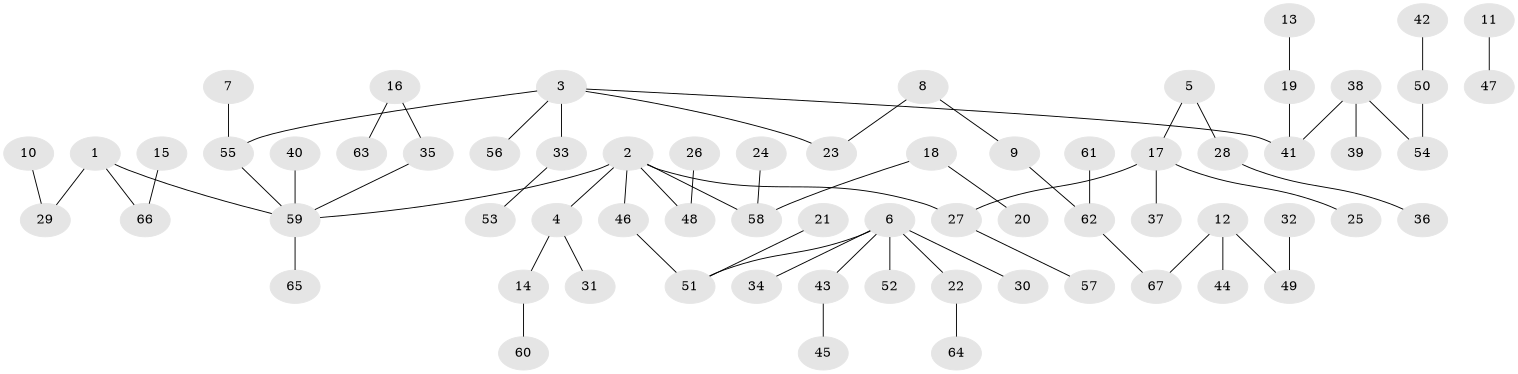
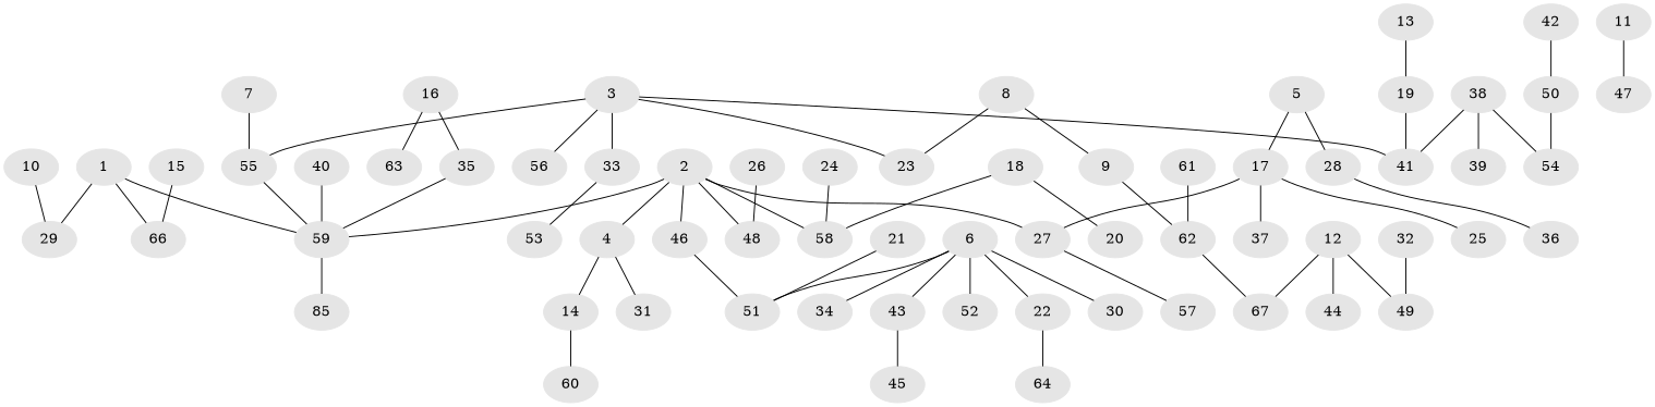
  graph {
    node [color=gray90 style=filled]
    edge [weight=1.0]
    1
    29
    59
    66
-   65
+   65 [label=85]
    2
    4
    27
    46
    48
    58
    14
    31
    57
    51
    3
    23
    33
    41
    55
    56
    53
    60
    5
    17
    28
    25
    37
    36
    6
    22
    30
    34
    43
    52
    64
    45
    7
    8
    9
    62
    67
    10
    11
    47
    12
    44
    49
    13
    19
    15
    16
    35
    63
    18
    20
    21
    24
    26
    32
    38
    39
    54
    40
    42
    50
    61
    1 -- 29
    1 -- 59
    1 -- 66
    59 -- 65
    2 -- 59
    2 -- 4
    2 -- 27
    2 -- 46
    2 -- 48
    2 -- 58
    4 -- 14
    4 -- 31
    27 -- 57
    46 -- 51
    14 -- 60
    3 -- 23
    3 -- 33
    3 -- 41
    3 -- 55
    3 -- 56
    33 -- 53
    55 -- 59
    5 -- 17
    5 -- 28
    17 -- 27
    17 -- 25
    17 -- 37
    28 -- 36
    6 -- 51
    6 -- 22
    6 -- 30
    6 -- 34
    6 -- 43
    6 -- 52
    22 -- 64
    43 -- 45
    7 -- 55
    8 -- 23
    8 -- 9
    9 -- 62
    62 -- 67
    10 -- 29
    11 -- 47
    12 -- 67
    12 -- 44
    12 -- 49
    13 -- 19
    19 -- 41
    15 -- 66
    16 -- 35
    16 -- 63
    35 -- 59
    18 -- 58
    18 -- 20
    21 -- 51
    24 -- 58
    26 -- 48
    32 -- 49
    38 -- 41
    38 -- 39
    38 -- 54
    40 -- 59
    42 -- 50
    50 -- 54
    61 -- 62
  }
